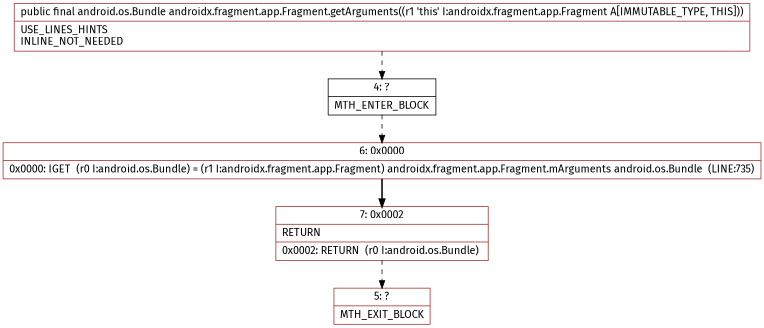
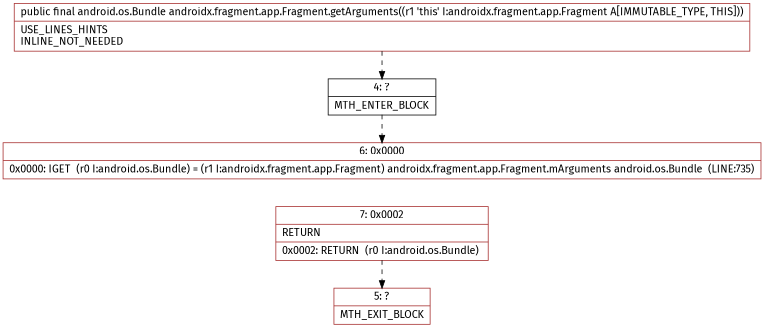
  digraph {
    fontname="Fira Sans"
    node [color=brown fontname="Fira Sans" shape=record]
    edge [fontname="Fira Sans" style=dashed]
    n1 [color=black label="{4\:\ ?|MTH_ENTER_BLOCK\l}"]
    n2 [label="{6\:\ 0x0000|0x0000: IGET  (r0 I:android.os.Bundle) = (r1 I:androidx.fragment.app.Fragment) androidx.fragment.app.Fragment.mArguments android.os.Bundle  (LINE:735)\l}"]
    n3 [label="{7\:\ 0x0002|RETURN\l|0x0002: RETURN  (r0 I:android.os.Bundle) \l}"]
    n4 [label="{5\:\ ?|MTH_EXIT_BLOCK\l}"]
    n5 [label="{public final android.os.Bundle androidx.fragment.app.Fragment.getArguments((r1 'this' I:androidx.fragment.app.Fragment A[IMMUTABLE_TYPE, THIS]))  | USE_LINES_HINTS\lINLINE_NOT_NEEDED\l}"]
    n1 -> n2
-   n2 -> n3 [style=bold]
    n3 -> n4
    n5 -> n1
  }
